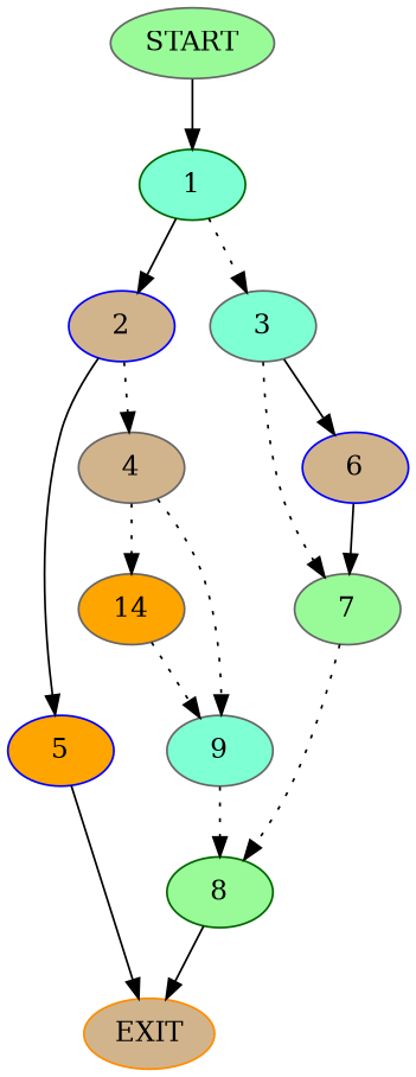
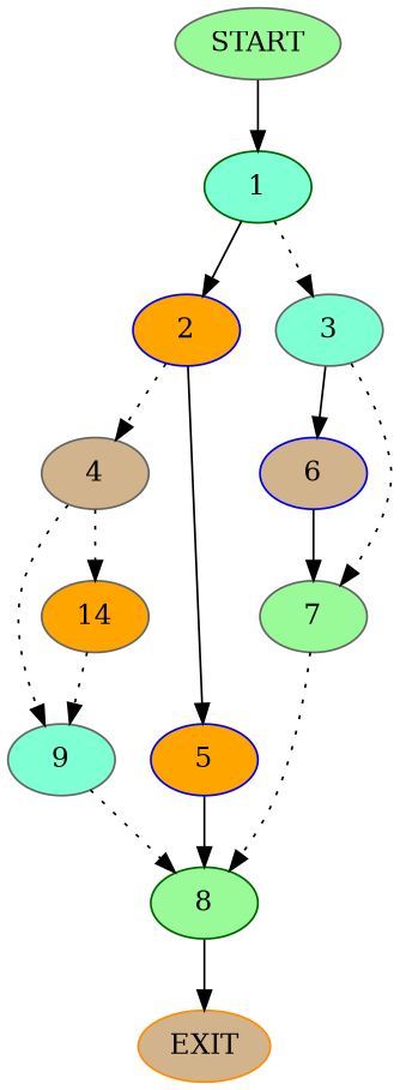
  digraph {
    node [color=gray40 fillcolor=tan style=filled]
    edge [style=dotted]
    n1 [fillcolor=palegreen label=START]
    1 [color=darkgreen fillcolor=aquamarine]
-   2 [color=blue]
+   2 [color=blue fillcolor=orange]
    3 [fillcolor=aquamarine]
    n5 [color=darkorange label=EXIT]
    4
    5 [color=blue fillcolor=orange]
    6 [color=blue]
    7 [fillcolor=palegreen]
    9 [fillcolor=aquamarine]
    n11 [fillcolor=orange label=14]
    8 [color=darkgreen fillcolor=palegreen]
    n1 -> 1 [style=solid]
    1 -> 2 [style=solid]
    1 -> 3
    2 -> 4
    2 -> 5 [style=solid]
    3 -> 6 [style=solid]
    3 -> 7
    4 -> 9
    4 -> n11
-   5 -> n5 [style=solid]
+   5 -> 8 [style=solid]
    6 -> 7 [style=solid]
    7 -> 8
    9 -> 8
    n11 -> 9
    8 -> n5 [style=solid]
  }
